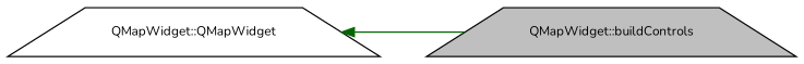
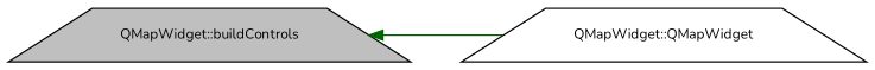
  digraph {
    rankdir=LR
    fontname=Nunito
    node [color=black fontname=Nunito fontsize=10 shape=trapezium]
    n1 [fillcolor=grey75 fontcolor=black height=0.2 label="QMapWidget::buildControls" style=filled width=0.4]
    n2 [height=0.2 label="QMapWidget::QMapWidget" width=0.4]
-   n2 -> n1 [color=darkgreen dir=back fontname=Nunito fontsize=10 labelfontname=Helvetica labelfontsize=10 style=solid]
+   n1 -> n2 [color=darkgreen dir=back fontname=Nunito fontsize=10 labelfontname=Helvetica labelfontsize=10 style=solid]
  }
